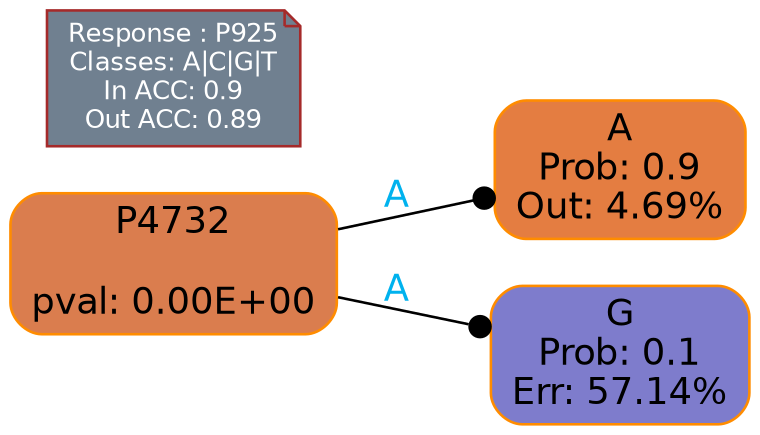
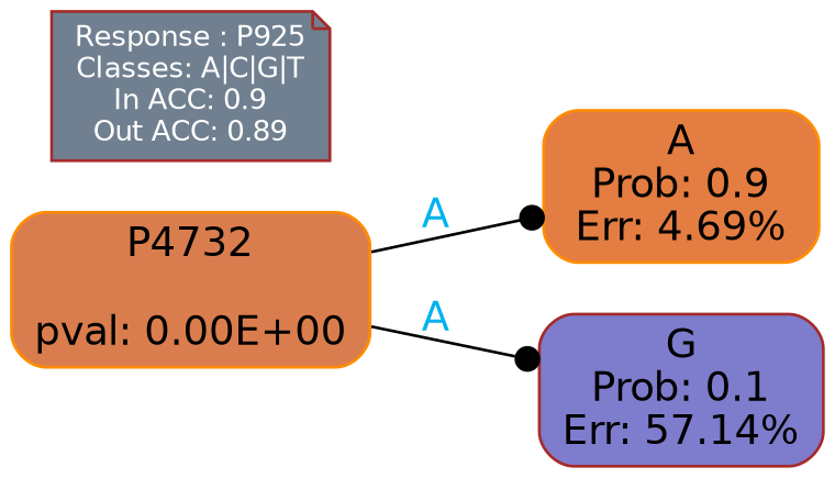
  digraph {
    rankdir=LR
    ranksep=equally
    splines=polylines
    node [color=darkorange fontname=helvetica shape=box style="filled, rounded"]
    edge [arrowhead=dot fontcolor=deepskyblue2 fontname=helvetica]
-   n1 [fillcolor="#e47d41" label="A\nProb: 0.9\nOut: 4.69%"]
-   n2 [fillcolor="#7e7ccc" label="G\nProb: 0.1\nErr: 57.14%"]
+   n1 [fillcolor="#e47d41" label="A\nProb: 0.9\nErr: 4.69%"]
+   n2 [color=brown fillcolor="#7e7ccc" label="G\nProb: 0.1\nErr: 57.14%"]
    n3 [align=left color=brown fillcolor=slategray fontcolor=white fontsize=10 label="Response : P925\nClasses: A|C|G|T\nIn ACC: 0.9\nOut ACC: 0.89\n" shape=note style=filled]
    n4 [fillcolor="#da7d4e" label="P4732\n\npval: 0.00E+00"]
    subgraph sub_1 {
      rank=same
      n1
      n2
    }
    subgraph sub_2 {
      rank=same
      n3
      n4
    }
    n4 -> n1 [label=A]
    n4 -> n2 [label=A]
  }
